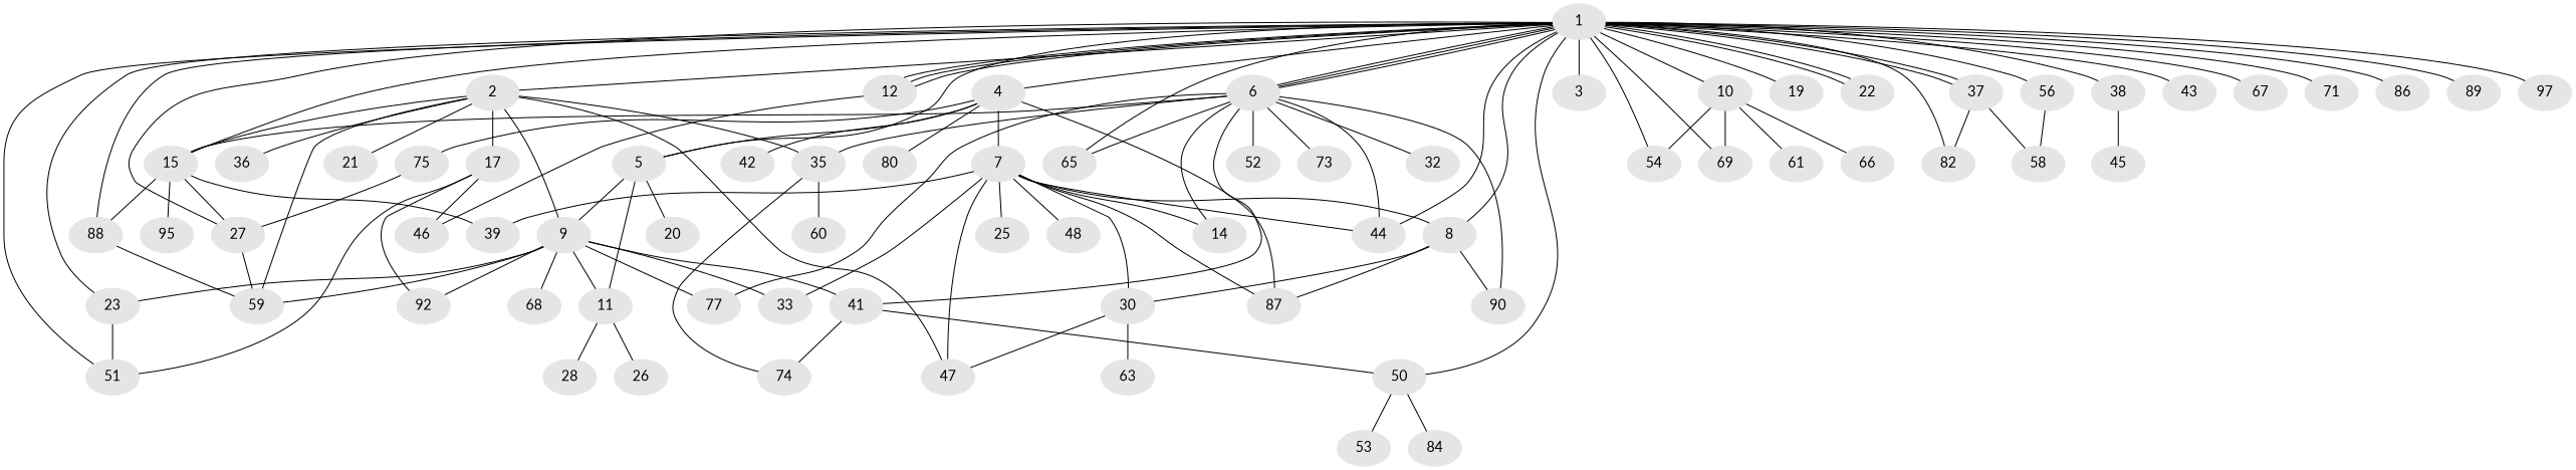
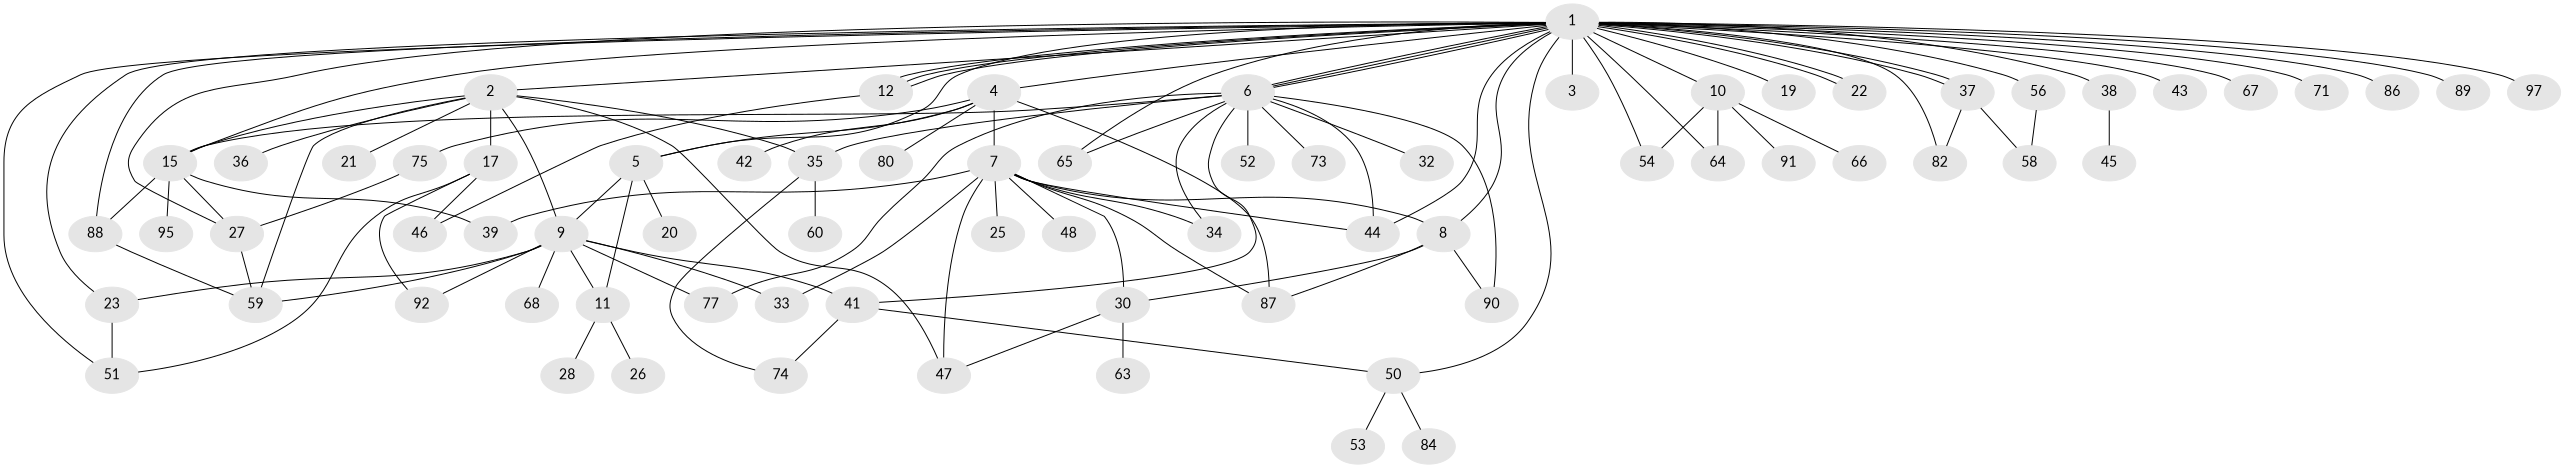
  graph {
    fontname=Lato
    node [color=gray90 fontname=Lato style=filled]
    edge [fontname=Lato]
    1 [super="+94"]
    2 [super="+93"]
    3
    4 [super="+16"]
    5 [super="+70"]
    6 [super="+14"]
    8 [super="+55"]
    10 [super="+24"]
    12 [super="+69"]
    15 [super="+79"]
    19 [super="+40"]
    22
    23
    27 [super="+78"]
    37 [super="+59"]
    38 [super="+49"]
    43
    44 [super="+85"]
    50
    51
    54
    56
-   64 [label=69]
+   64
    65 [super="+91"]
    67
    71
    82
    86
    88
    89
    97
    9 [super="+96"]
    17 [super="+87"]
    21
    35 [super="+62"]
    36
    47
    n38 [label=59]
    7 [super="+18"]
    42
    75
    80
    n43 [label=87 super="+98"]
    11 [super="+13"]
    20
    32
-   34 [label=14]
+   34
    41
    52
    73
    77
    90
    30 [super="+31"]
-   61
+   61 [label=91]
    66
    46 [super="+76"]
    39 [super="+72"]
    95
    58 [super="+100"]
    45
    53
    84
    33
    68
    92
    60
    74
    25 [super="+29"]
    48
    26
    28
    63
    1 -- 2
    1 -- 3
    1 -- 4
    1 -- 5
    1 -- 6
    1 -- 6
    1 -- 6
    1 -- 8
    1 -- 10
    1 -- 12
    1 -- 12
    1 -- 12
    1 -- 15
    1 -- 19
    1 -- 22
    1 -- 22
    1 -- 23
    1 -- 27
    1 -- 37
    1 -- 37
    1 -- 38
    1 -- 43
    1 -- 44
    1 -- 50
    1 -- 51
    1 -- 54
    1 -- 56 [weight=2]
    1 -- 64
    1 -- 65
    1 -- 67
    1 -- 71
    1 -- 82
    1 -- 86
    1 -- 88
    1 -- 89
    1 -- 97
    2 -- 15
    2 -- 9
    2 -- 17
    2 -- 21
    2 -- 35
    2 -- 36
    2 -- 47
    2 -- n38
    4 -- 5
    4 -- 7
    4 -- 42
    4 -- 75
    4 -- 80
    4 -- n43
    5 -- 9
    5 -- 11
    5 -- 20
    6 -- 15
    6 -- 44 [weight=2]
    6 -- 65 [weight=3]
    6 -- 35
    6 -- 32
    6 -- 34
    6 -- 41
    6 -- 52
    6 -- 73
    6 -- 77
    6 -- 90
    8 -- n43
    8 -- 90
    8 -- 30
    10 -- 54
    10 -- 64
    10 -- 61
    10 -- 66
    12 -- 46
    15 -- 27
    15 -- 88
    15 -- 39
    15 -- 95
    23 -- 51
    27 -- n38
    37 -- 82
    37 -- 58
    38 -- 45
    50 -- 53
    50 -- 84
    56 -- 58
    88 -- n38
    9 -- 23
    9 -- n38
    9 -- 11
    9 -- 41
    9 -- 77
    9 -- 33
    9 -- 68
    9 -- 92
    17 -- 51
    17 -- 46
    17 -- 92
    35 -- 60
    35 -- 74
    7 -- 8
    7 -- 44
    7 -- 47
    7 -- n43
    7 -- 34
    7 -- 30
    7 -- 39
    7 -- 33
    7 -- 25
    7 -- 48
    75 -- 27
    11 -- 26
    11 -- 28
    41 -- 50
    41 -- 74
    30 -- 47
    30 -- 63
  }
